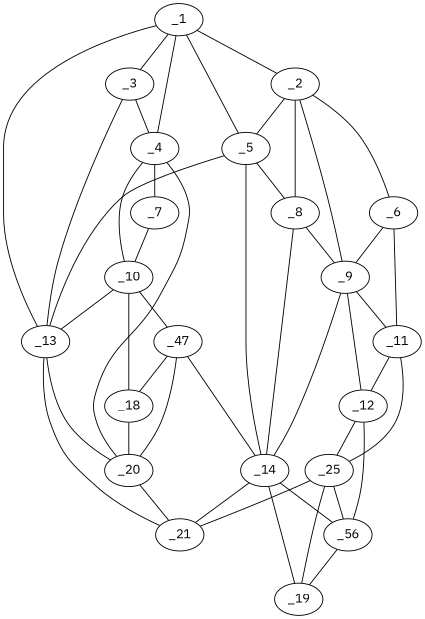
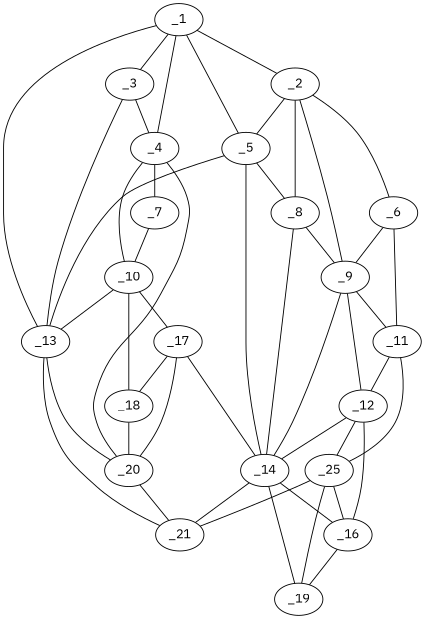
  graph {
    fontname="IBM Plex Sans"
    node [fontname="IBM Plex Sans" x=51 y=4]
    edge [fontname="IBM Plex Sans" valence=2]
    _1 [x=36 y=64]
    _2 [x=37 y=26]
    _3 [x=39 y=73]
    _4 [x=40 y=94]
    _5 [x=42 y=54]
    _13 [y=74]
    _6 [x=43]
    _8 [x=44 y=48]
    _9 [x=45 y=30]
    _11 [x=50 y=3]
    _7 [x=43 y=109]
    _10 [x=49 y=113]
    _20 [x=95 y=117]
    _14 [x=54 y=39]
    _21 [x=96 y=15]
    _12 [y=32]
    n17 [label=_25 x=69]
    _18 [x=82 y=116]
-   _17 [x=77 y=125 label=_47]
-   _16 [x=74 y=8 label=_56]
+   _17 [x=77 y=125]
+   _16 [x=74 y=8]
    _19 [x=85 y=12]
    _1 -- _2 [valence=1]
    _1 -- _3 [valence=1]
    _1 -- _4 [valence=1]
    _1 -- _5
    _1 -- _13
    _2 -- _5
    _2 -- _6 [valence=1]
    _2 -- _8
    _2 -- _9
    _3 -- _4
    _3 -- _13
    _4 -- _7 [valence=1]
    _4 -- _10
    _4 -- _20 [valence=1]
    _5 -- _13
    _5 -- _8 [valence=1]
    _5 -- _14
    _13 -- _20 [valence=1]
    _13 -- _21
    _6 -- _9
    _6 -- _11 [valence=1]
    _8 -- _9 [valence=1]
    _8 -- _14
    _9 -- _11 [valence=1]
    _9 -- _14
    _9 -- _12
    _11 -- _12
    _11 -- n17 [valence=1]
    _7 -- _10 [valence=1]
    _10 -- _13 [valence=1]
    _10 -- _18
    _10 -- _17 [valence=1]
    _20 -- _21 [valence=1]
    _14 -- _21 [valence=1]
    _14 -- _16
    _14 -- _19 [valence=1]
+   _12 -- _14
    _12 -- n17
    _12 -- _16 [valence=1]
    n17 -- _21 [valence=1]
    n17 -- _16 [valence=1]
    n17 -- _19
    _18 -- _20
    _17 -- _20 [valence=1]
    _17 -- _14
    _17 -- _18
    _16 -- _19
  }
